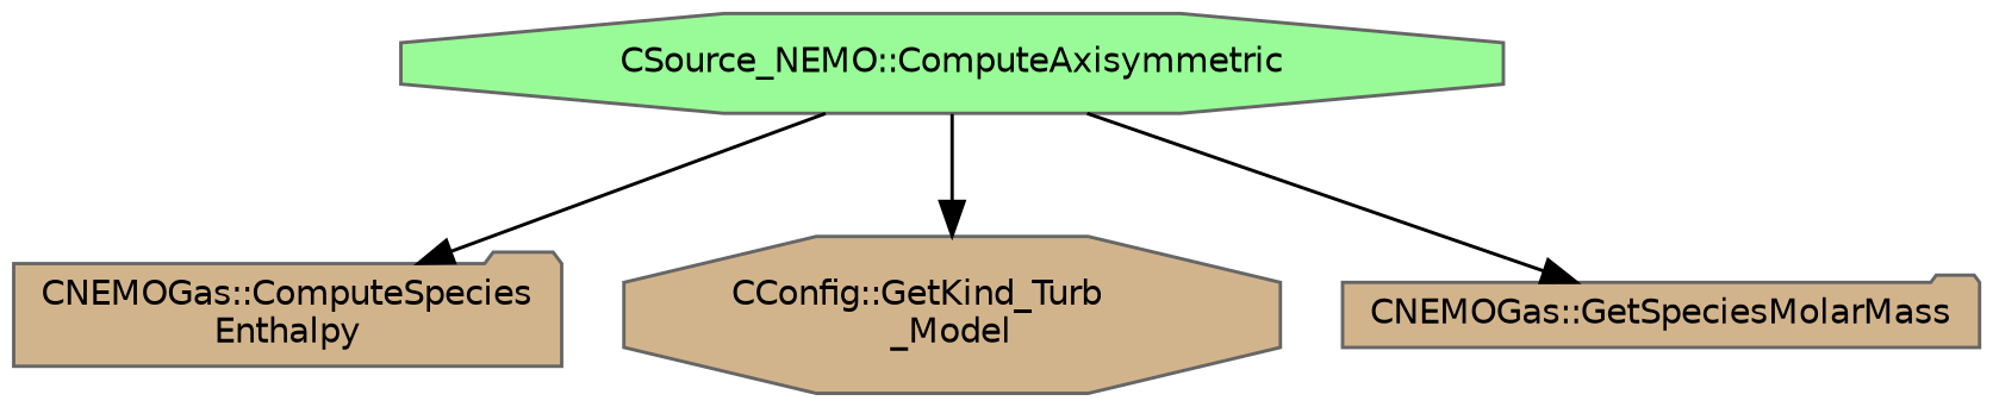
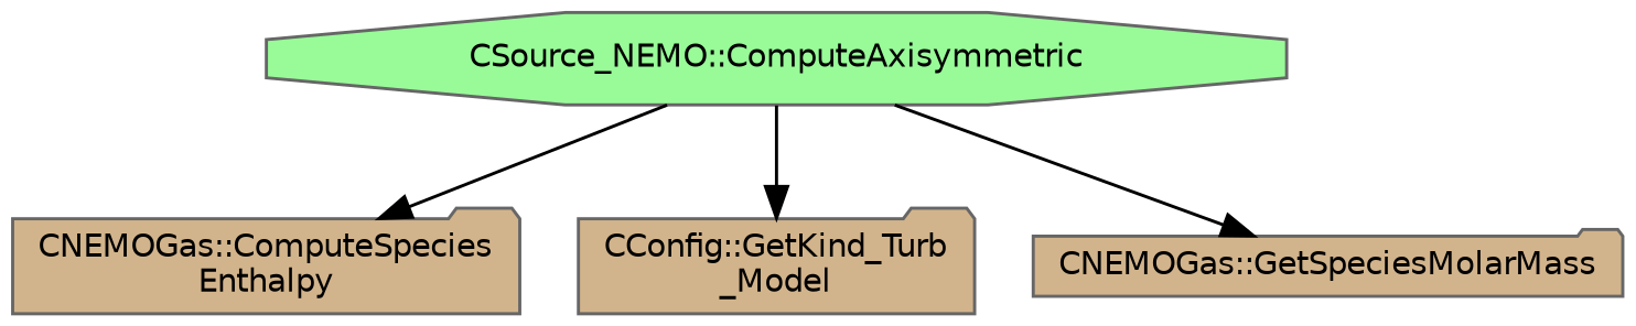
  digraph {
    rankdir=TB
    node [color=grey40 fillcolor=tan fontname=Helvetica fontsize=10 shape=octagon style=filled]
    edge [color=black fontname=Helvetica fontsize=10 labelfontname=Helvetica labelfontsize=10 style=solid]
    n1 [color=gray40 fillcolor=palegreen fontcolor=black height=0.2 label="CSource_NEMO::ComputeAxisymmetric" width=0.4]
    n2 [height=0.2 label="CNEMOGas::ComputeSpecies\lEnthalpy" shape=folder width=0.4]
-   n3 [height=0.2 label="CConfig::GetKind_Turb\l_Model" width=0.4]
+   n3 [height=0.2 label="CConfig::GetKind_Turb\l_Model" shape=folder width=0.4]
    n4 [height=0.2 label="CNEMOGas::GetSpeciesMolarMass" shape=folder width=0.4]
    n1 -> n2
    n1 -> n3
    n1 -> n4
  }
